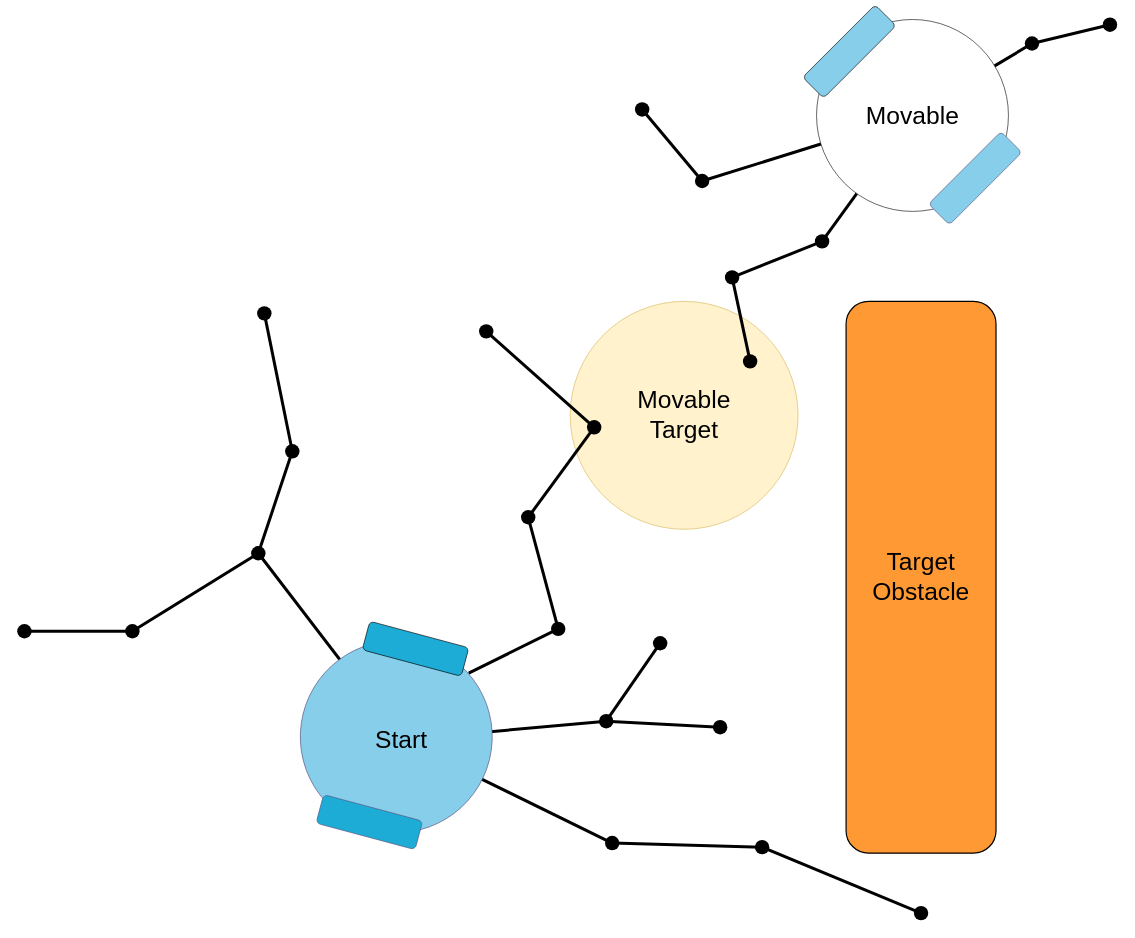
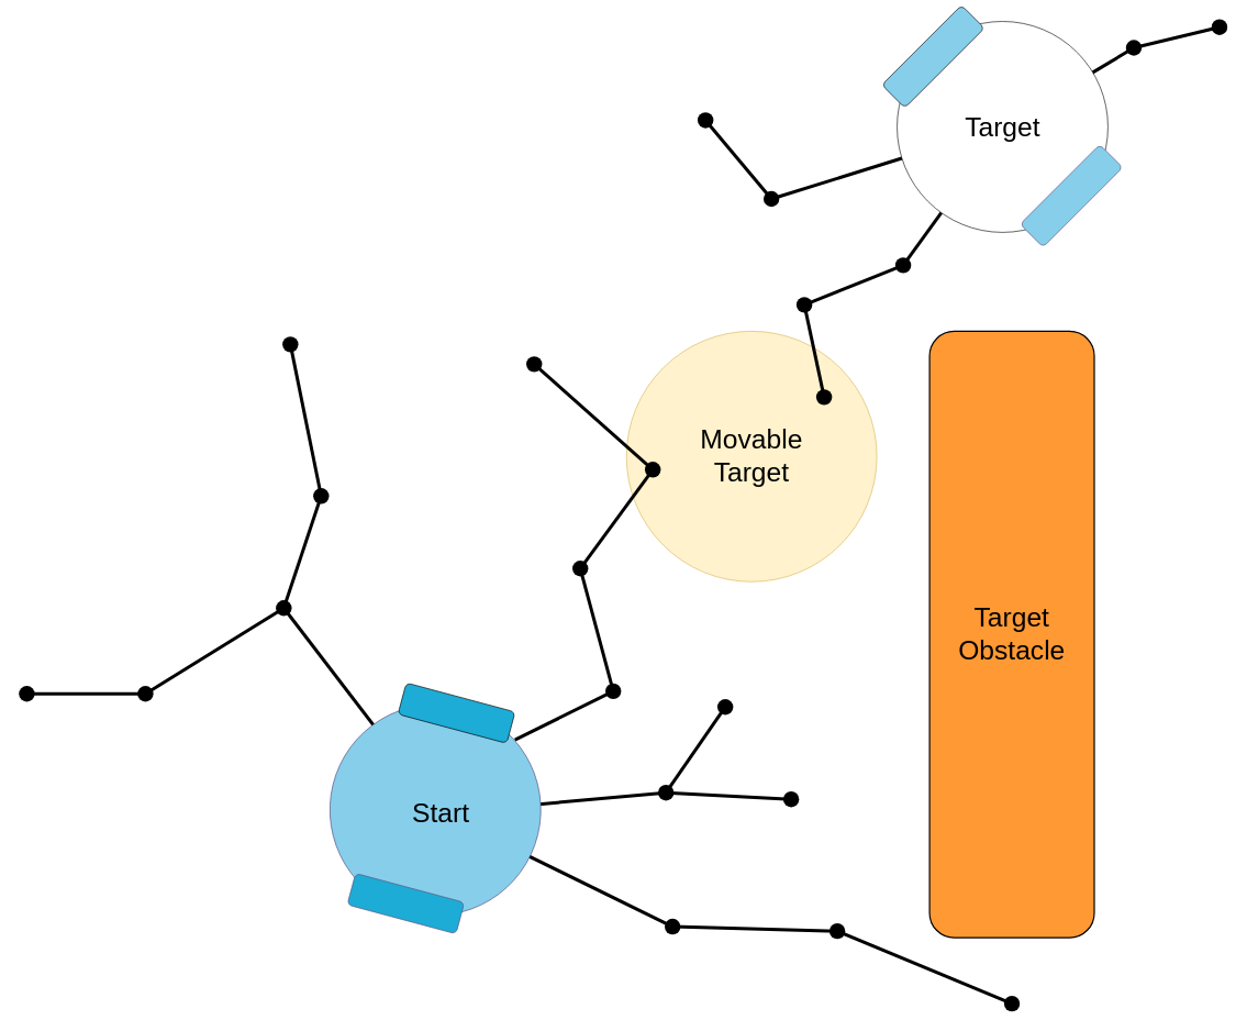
  <mxCell id="0" />
  <mxCell id="1" parent="0" />
  <mxCell id="2" value="" style="endArrow=none;html=1;rounded=0;fontSize=41;strokeWidth=5;" parent="1" source="22" target="12" edge="1"><mxGeometry width="50" height="50" relative="1" as="geometry"><mxPoint x="1175" y="1322.73" as="sourcePoint" /><mxPoint x="885" y="1292" as="targetPoint" /><Array as="points" /></mxGeometry></mxCell>
  <mxCell id="3" value="" style="endArrow=none;html=1;rounded=0;fontSize=41;strokeWidth=5;exitX=0.333;exitY=0.533;exitDx=0;exitDy=0;exitPerimeter=0;" parent="1" source="23" target="12" edge="1"><mxGeometry width="50" height="50" relative="1" as="geometry"><mxPoint x="1205" y="1352.73" as="sourcePoint" /><mxPoint x="915" y="1322" as="targetPoint" /><Array as="points" /></mxGeometry></mxCell>
  <mxCell id="4" value="" style="endArrow=none;html=1;rounded=0;fontSize=41;strokeWidth=5;startArrow=none;" parent="1" source="17" target="12" edge="1"><mxGeometry width="50" height="50" relative="1" as="geometry"><mxPoint x="430" y="922" as="sourcePoint" /><mxPoint x="100" y="562" as="targetPoint" /></mxGeometry></mxCell>
- <mxCell id="5" value="&lt;font style=&quot;font-size: 41px;&quot;&gt;Movable&lt;br&gt;&lt;/font&gt;" style="ellipse;whiteSpace=wrap;html=1;aspect=fixed;fillColor=none;strokeWidth=1;" parent="1" vertex="1"><mxGeometry x="1360.73" y="32" width="320" height="320" as="geometry" /></mxCell>
+ <mxCell id="5" value="&lt;font style=&quot;font-size: 41px;&quot;&gt;Target&lt;br&gt;&lt;/font&gt;" style="ellipse;whiteSpace=wrap;html=1;aspect=fixed;fillColor=none;strokeWidth=1;" parent="1" vertex="1"><mxGeometry x="1360.73" y="32" width="320" height="320" as="geometry" /></mxCell>
  <mxCell id="6" value="" style="rounded=1;whiteSpace=wrap;html=1;rotation=-45;fillColor=#87CEEB;" parent="1" vertex="1"><mxGeometry x="1330" y="60.66" width="170.91" height="49.27" as="geometry" /></mxCell>
  <mxCell id="7" value="" style="rounded=1;whiteSpace=wrap;html=1;rotation=-45;fillColor=#87CEEB;strokeColor=#56517e;gradientColor=none;" parent="1" vertex="1"><mxGeometry x="1539.82" y="272" width="170.91" height="49.27" as="geometry" /></mxCell>
  <mxCell id="8" value="" style="group;rotation=15;fillColor=none;" parent="1" connectable="0" vertex="1"><mxGeometry x="466.647" y="1042.647" width="370.706" height="370.706" as="geometry" /></mxCell>
  <mxCell id="9" value="&lt;font style=&quot;font-size: 41px;&quot;&gt;&lt;br&gt;&lt;/font&gt;" style="ellipse;whiteSpace=wrap;html=1;aspect=fixed;fillColor=#87CEEB;strokeColor=#56517e;strokeWidth=1;rotation=25;" parent="8" vertex="1"><mxGeometry x="33.35" y="25.35" width="320" height="320" as="geometry" /></mxCell>
  <mxCell id="10" value="" style="rounded=1;whiteSpace=wrap;html=1;rotation=15;fillColor=#1dacd6;" parent="8" vertex="1"><mxGeometry x="140" y="14" width="170.91" height="49.27" as="geometry" /></mxCell>
  <mxCell id="11" value="" style="rounded=1;whiteSpace=wrap;html=1;rotation=15;fillColor=#1dacd6;strokeColor=#56517e;gradientColor=none;" parent="8" vertex="1"><mxGeometry x="63" y="303" width="170.91" height="49.27" as="geometry" /></mxCell>
  <mxCell id="12" value="Start" style="text;html=1;align=center;verticalAlign=middle;resizable=0;points=[];autosize=1;strokeColor=none;fillColor=none;fontSize=41;" parent="1" vertex="1"><mxGeometry x="613.45" y="1203" width="110" height="60" as="geometry" /></mxCell>
  <mxCell id="13" value="&lt;font style=&quot;font-size: 41px;&quot;&gt;Target&lt;br&gt;Obstacle&lt;/font&gt;" style="rounded=1;whiteSpace=wrap;html=1;strokeWidth=2;fillColor=#FF9933;" parent="1" vertex="1"><mxGeometry x="1410" y="502" width="250" height="920" as="geometry" /></mxCell>
  <mxCell id="14" value="&lt;font style=&quot;font-size: 41px;&quot;&gt;Movable&lt;br&gt;Target&lt;/font&gt;" style="ellipse;whiteSpace=wrap;html=1;aspect=fixed;fillColor=#fff2cc;strokeColor=#d6b656;" parent="1" vertex="1"><mxGeometry x="950" y="502" width="380" height="380" as="geometry" /></mxCell>
  <mxCell id="15" value="" style="endArrow=none;html=1;rounded=0;fontSize=41;entryX=0.45;entryY=0.6;entryDx=0;entryDy=0;entryPerimeter=0;strokeWidth=5;" parent="1" source="21" target="27" edge="1"><mxGeometry width="50" height="50" relative="1" as="geometry"><mxPoint x="740" y="142" as="sourcePoint" /><mxPoint x="620" y="257.37" as="targetPoint" /></mxGeometry></mxCell>
  <mxCell id="16" value="" style="endArrow=none;html=1;rounded=0;fontSize=41;strokeWidth=5;" parent="1" target="17" edge="1"><mxGeometry width="50" height="50" relative="1" as="geometry"><mxPoint x="430" y="922" as="sourcePoint" /><mxPoint x="631.543" y="1198" as="targetPoint" /></mxGeometry></mxCell>
  <mxCell id="17" value="" style="shape=waypoint;sketch=0;fillStyle=solid;size=6;pointerEvents=1;points=[];fillColor=none;resizable=0;rotatable=0;perimeter=centerPerimeter;snapToPoint=1;fontSize=41;strokeColor=#000000;strokeWidth=10;" parent="1" vertex="1"><mxGeometry x="410" y="902" width="40" height="40" as="geometry" /></mxCell>
  <mxCell id="18" value="" style="shape=waypoint;sketch=0;fillStyle=solid;size=6;pointerEvents=1;points=[];fillColor=none;resizable=0;rotatable=0;perimeter=centerPerimeter;snapToPoint=1;fontSize=41;strokeColor=#000000;strokeWidth=10;" parent="1" vertex="1"><mxGeometry x="20" y="1032" width="40" height="40" as="geometry" /></mxCell>
  <mxCell id="19" value="" style="shape=waypoint;sketch=0;fillStyle=solid;size=6;pointerEvents=1;points=[];fillColor=none;resizable=0;rotatable=0;perimeter=centerPerimeter;snapToPoint=1;fontSize=41;strokeColor=#000000;strokeWidth=10;" parent="1" vertex="1"><mxGeometry x="200" y="1032" width="40" height="40" as="geometry" /></mxCell>
  <mxCell id="20" value="" style="shape=waypoint;sketch=0;fillStyle=solid;size=6;pointerEvents=1;points=[];fillColor=none;resizable=0;rotatable=0;perimeter=centerPerimeter;snapToPoint=1;fontSize=41;strokeColor=#000000;strokeWidth=10;" parent="1" vertex="1"><mxGeometry x="1150" y="281.27" width="40" height="40" as="geometry" /></mxCell>
  <mxCell id="21" value="" style="shape=waypoint;sketch=0;fillStyle=solid;size=6;pointerEvents=1;points=[];fillColor=none;resizable=0;rotatable=0;perimeter=centerPerimeter;snapToPoint=1;fontSize=41;strokeColor=#000000;strokeWidth=10;" parent="1" vertex="1"><mxGeometry x="1830" y="20.66" width="40" height="40" as="geometry" /></mxCell>
  <mxCell id="22" value="" style="shape=waypoint;sketch=0;fillStyle=solid;size=6;pointerEvents=1;points=[];fillColor=none;resizable=0;rotatable=0;perimeter=centerPerimeter;snapToPoint=1;fontSize=41;strokeColor=#000000;strokeWidth=10;" parent="1" vertex="1"><mxGeometry x="1000" y="1385.17" width="40" height="40" as="geometry" /></mxCell>
  <mxCell id="23" value="" style="shape=waypoint;sketch=0;fillStyle=solid;size=6;pointerEvents=1;points=[];fillColor=none;resizable=0;rotatable=0;perimeter=centerPerimeter;snapToPoint=1;fontSize=41;strokeColor=#000000;strokeWidth=10;" parent="1" vertex="1"><mxGeometry x="990" y="1182" width="40" height="40" as="geometry" /></mxCell>
  <mxCell id="24" value="" style="shape=waypoint;sketch=0;fillStyle=solid;size=6;pointerEvents=1;points=[];fillColor=none;resizable=0;rotatable=0;perimeter=centerPerimeter;snapToPoint=1;fontSize=41;strokeColor=#000000;strokeWidth=10;" parent="1" vertex="1"><mxGeometry x="1515" y="1502" width="40" height="40" as="geometry" /></mxCell>
  <mxCell id="25" value="" style="shape=waypoint;sketch=0;fillStyle=solid;size=6;pointerEvents=1;points=[];fillColor=none;resizable=0;rotatable=0;perimeter=centerPerimeter;snapToPoint=1;fontSize=41;strokeColor=#000000;strokeWidth=10;" parent="1" vertex="1"><mxGeometry x="1250" y="1392" width="40" height="40" as="geometry" /></mxCell>
  <mxCell id="26" value="" style="shape=waypoint;sketch=0;fillStyle=solid;size=6;pointerEvents=1;points=[];fillColor=none;resizable=0;rotatable=0;perimeter=centerPerimeter;snapToPoint=1;fontSize=41;strokeColor=#000000;strokeWidth=10;" parent="1" vertex="1"><mxGeometry x="1350" y="382" width="40" height="40" as="geometry" /></mxCell>
  <mxCell id="27" value="" style="shape=waypoint;sketch=0;fillStyle=solid;size=6;pointerEvents=1;points=[];fillColor=none;resizable=0;rotatable=0;perimeter=centerPerimeter;snapToPoint=1;fontSize=41;strokeColor=#000000;strokeWidth=10;" parent="1" vertex="1"><mxGeometry x="1700" y="52" width="40" height="40" as="geometry" /></mxCell>
  <mxCell id="28" value="" style="shape=waypoint;sketch=0;fillStyle=solid;size=6;pointerEvents=1;points=[];fillColor=none;resizable=0;rotatable=0;perimeter=centerPerimeter;snapToPoint=1;fontSize=41;strokeColor=#000000;strokeWidth=10;" parent="1" vertex="1"><mxGeometry x="1230" y="582" width="40" height="40" as="geometry" /></mxCell>
  <mxCell id="29" value="" style="shape=waypoint;sketch=0;fillStyle=solid;size=6;pointerEvents=1;points=[];fillColor=none;resizable=0;rotatable=0;perimeter=centerPerimeter;snapToPoint=1;fontSize=41;strokeColor=#000000;strokeWidth=10;" parent="1" vertex="1"><mxGeometry x="1200" y="442" width="40" height="40" as="geometry" /></mxCell>
  <mxCell id="30" value="" style="shape=waypoint;sketch=0;fillStyle=solid;size=6;pointerEvents=1;points=[];fillColor=none;resizable=0;rotatable=0;perimeter=centerPerimeter;snapToPoint=1;fontSize=41;strokeColor=#000000;strokeWidth=10;" parent="1" vertex="1"><mxGeometry x="420" y="502" width="40" height="40" as="geometry" /></mxCell>
  <mxCell id="31" value="" style="endArrow=none;html=1;rounded=0;fontSize=41;strokeWidth=5;startArrow=none;exitX=0;exitY=0.05;exitDx=0;exitDy=0;exitPerimeter=0;" parent="1" source="26" target="5" edge="1"><mxGeometry width="50" height="50" relative="1" as="geometry"><mxPoint x="440" y="932" as="sourcePoint" /><mxPoint x="641.543" y="1208" as="targetPoint" /></mxGeometry></mxCell>
  <mxCell id="32" value="" style="endArrow=none;html=1;rounded=0;fontSize=41;entryX=0.678;entryY=0.385;entryDx=0;entryDy=0;entryPerimeter=0;strokeWidth=5;exitX=0.428;exitY=0.503;exitDx=0;exitDy=0;exitPerimeter=0;" parent="1" source="26" target="29" edge="1"><mxGeometry width="50" height="50" relative="1" as="geometry"><mxPoint x="1110" y="182.73" as="sourcePoint" /><mxPoint x="820" y="152" as="targetPoint" /><Array as="points" /></mxGeometry></mxCell>
  <mxCell id="33" value="" style="endArrow=none;html=1;rounded=0;fontSize=41;strokeWidth=5;startArrow=none;" parent="1" source="45" edge="1"><mxGeometry width="50" height="50" relative="1" as="geometry"><mxPoint x="1120" y="192.73" as="sourcePoint" /><mxPoint x="1070" y="182" as="targetPoint" /><Array as="points"><mxPoint x="1070" y="182" /></Array></mxGeometry></mxCell>
  <mxCell id="34" value="" style="endArrow=none;html=1;rounded=0;fontSize=41;strokeWidth=5;" parent="1" source="27" target="5" edge="1"><mxGeometry width="50" height="50" relative="1" as="geometry"><mxPoint x="1130" y="202.73" as="sourcePoint" /><mxPoint x="840" y="172" as="targetPoint" /><Array as="points" /></mxGeometry></mxCell>
  <mxCell id="35" value="" style="endArrow=none;html=1;rounded=0;fontSize=41;entryX=0.604;entryY=0.492;entryDx=0;entryDy=0;entryPerimeter=0;strokeWidth=5;" parent="1" source="5" target="20" edge="1"><mxGeometry width="50" height="50" relative="1" as="geometry"><mxPoint x="1140" y="212.73" as="sourcePoint" /><mxPoint x="850" y="182" as="targetPoint" /><Array as="points" /></mxGeometry></mxCell>
  <mxCell id="36" value="" style="endArrow=none;html=1;rounded=0;fontSize=41;strokeWidth=5;" parent="1" source="25" target="22" edge="1"><mxGeometry width="50" height="50" relative="1" as="geometry"><mxPoint x="1185" y="1332.73" as="sourcePoint" /><mxPoint x="895" y="1302" as="targetPoint" /><Array as="points" /></mxGeometry></mxCell>
  <mxCell id="37" value="" style="endArrow=none;html=1;rounded=0;fontSize=41;entryX=0.458;entryY=0.783;entryDx=0;entryDy=0;entryPerimeter=0;strokeWidth=5;" parent="1" source="24" target="25" edge="1"><mxGeometry width="50" height="50" relative="1" as="geometry"><mxPoint x="1215" y="1362.73" as="sourcePoint" /><mxPoint x="925" y="1332" as="targetPoint" /><Array as="points" /></mxGeometry></mxCell>
  <mxCell id="38" value="" style="endArrow=none;html=1;rounded=0;fontSize=41;entryX=0.825;entryY=1.136;entryDx=0;entryDy=0;entryPerimeter=0;strokeWidth=5;exitX=0.575;exitY=1.207;exitDx=0;exitDy=0;exitPerimeter=0;" parent="1" source="29" target="28" edge="1"><mxGeometry width="50" height="50" relative="1" as="geometry"><mxPoint x="1225" y="1372.73" as="sourcePoint" /><mxPoint x="935" y="1342" as="targetPoint" /><Array as="points" /></mxGeometry></mxCell>
  <mxCell id="39" value="" style="endArrow=none;html=1;rounded=0;fontSize=41;strokeWidth=5;startArrow=none;" parent="1" target="19" edge="1"><mxGeometry width="50" height="50" relative="1" as="geometry"><mxPoint x="30" y="1052" as="sourcePoint" /><mxPoint x="641.543" y="1208" as="targetPoint" /></mxGeometry></mxCell>
  <mxCell id="40" value="" style="endArrow=none;html=1;rounded=0;fontSize=41;strokeWidth=5;startArrow=none;" parent="1" source="19" target="17" edge="1"><mxGeometry width="50" height="50" relative="1" as="geometry"><mxPoint x="450" y="942" as="sourcePoint" /><mxPoint x="651.543" y="1218" as="targetPoint" /></mxGeometry></mxCell>
  <mxCell id="41" value="" style="endArrow=none;html=1;rounded=0;fontSize=41;strokeWidth=5;startArrow=none;entryX=0.484;entryY=0.57;entryDx=0;entryDy=0;entryPerimeter=0;" parent="1" source="17" target="43" edge="1"><mxGeometry width="50" height="50" relative="1" as="geometry"><mxPoint x="460" y="952" as="sourcePoint" /><mxPoint x="500" y="762" as="targetPoint" /></mxGeometry></mxCell>
  <mxCell id="42" value="" style="endArrow=none;html=1;rounded=0;fontSize=41;strokeWidth=5;startArrow=none;exitDx=0;exitDy=0;exitPerimeter=0;" parent="1" source="43" edge="1"><mxGeometry width="50" height="50" relative="1" as="geometry"><mxPoint x="470" y="962" as="sourcePoint" /><mxPoint x="490" y="762" as="targetPoint" /></mxGeometry></mxCell>
  <mxCell id="43" value="" style="shape=waypoint;sketch=0;fillStyle=solid;size=6;pointerEvents=1;points=[];fillColor=none;resizable=0;rotatable=0;perimeter=centerPerimeter;snapToPoint=1;fontSize=41;strokeColor=#000000;strokeWidth=10;" parent="1" vertex="1"><mxGeometry x="466.65" y="732" width="40" height="40" as="geometry" /></mxCell>
  <mxCell id="44" value="" style="endArrow=none;html=1;rounded=0;fontSize=41;strokeWidth=5;" parent="1" source="20" target="45" edge="1"><mxGeometry width="50" height="50" relative="1" as="geometry"><mxPoint x="1170" y="301.27" as="sourcePoint" /><mxPoint x="1080" y="212" as="targetPoint" /><Array as="points" /></mxGeometry></mxCell>
  <mxCell id="45" value="" style="shape=waypoint;sketch=0;fillStyle=solid;size=6;pointerEvents=1;points=[];fillColor=none;resizable=0;rotatable=0;perimeter=centerPerimeter;snapToPoint=1;fontSize=41;strokeColor=#000000;strokeWidth=10;" parent="1" vertex="1"><mxGeometry x="1050" y="162" width="40" height="40" as="geometry" /></mxCell>
  <mxCell id="46" value="" style="shape=waypoint;sketch=0;fillStyle=solid;size=6;pointerEvents=1;points=[];fillColor=none;resizable=0;rotatable=0;perimeter=centerPerimeter;snapToPoint=1;fontSize=41;strokeColor=#000000;strokeWidth=10;" vertex="1" parent="1"><mxGeometry x="1180" y="1192" width="40" height="40" as="geometry" /></mxCell>
  <mxCell id="47" value="" style="shape=waypoint;sketch=0;fillStyle=solid;size=6;pointerEvents=1;points=[];fillColor=none;resizable=0;rotatable=0;perimeter=centerPerimeter;snapToPoint=1;fontSize=41;strokeColor=#000000;strokeWidth=10;" vertex="1" parent="1"><mxGeometry x="1080" y="1052" width="40" height="40" as="geometry" /></mxCell>
  <mxCell id="48" value="" style="shape=waypoint;sketch=0;fillStyle=solid;size=6;pointerEvents=1;points=[];fillColor=none;resizable=0;rotatable=0;perimeter=centerPerimeter;snapToPoint=1;fontSize=41;strokeColor=#000000;strokeWidth=10;" vertex="1" parent="1"><mxGeometry x="910" y="1028" width="40" height="40" as="geometry" /></mxCell>
  <mxCell id="49" value="" style="shape=waypoint;sketch=0;fillStyle=solid;size=6;pointerEvents=1;points=[];fillColor=none;resizable=0;rotatable=0;perimeter=centerPerimeter;snapToPoint=1;fontSize=41;strokeColor=#000000;strokeWidth=10;" vertex="1" parent="1"><mxGeometry x="970" y="692" width="40" height="40" as="geometry" /></mxCell>
  <mxCell id="50" value="" style="endArrow=none;html=1;rounded=0;fontSize=41;strokeWidth=5;startArrow=none;entryX=1.084;entryY=0.417;entryDx=0;entryDy=0;entryPerimeter=0;exitX=0.5;exitY=0.6;exitDx=0;exitDy=0;exitPerimeter=0;" edge="1" parent="1" source="30" target="43"><mxGeometry width="50" height="50" relative="1" as="geometry"><mxPoint x="430" y="642" as="sourcePoint" /><mxPoint x="486.65" y="752" as="targetPoint" /></mxGeometry></mxCell>
  <mxCell id="51" value="" style="endArrow=none;html=1;rounded=0;fontSize=41;strokeWidth=5;startArrow=none;exitX=0.375;exitY=0.667;exitDx=0;exitDy=0;exitPerimeter=0;entryX=0.702;entryY=0.04;entryDx=0;entryDy=0;entryPerimeter=0;" edge="1" parent="1" source="48" target="9"><mxGeometry width="50" height="50" relative="1" as="geometry"><mxPoint x="450" y="662" as="sourcePoint" /><mxPoint x="506.65" y="772" as="targetPoint" /></mxGeometry></mxCell>
  <mxCell id="52" value="" style="endArrow=none;html=1;rounded=0;fontSize=41;strokeWidth=5;startArrow=none;" edge="1" parent="1" source="57" target="48"><mxGeometry width="50" height="50" relative="1" as="geometry"><mxPoint x="820" y="862" as="sourcePoint" /><mxPoint x="516.65" y="782" as="targetPoint" /></mxGeometry></mxCell>
  <mxCell id="53" value="" style="endArrow=none;html=1;rounded=0;fontSize=41;strokeWidth=5;startArrow=none;" edge="1" parent="1" source="59" target="49"><mxGeometry width="50" height="50" relative="1" as="geometry"><mxPoint x="810" y="552" as="sourcePoint" /><mxPoint x="526.65" y="792" as="targetPoint" /></mxGeometry></mxCell>
  <mxCell id="54" value="" style="endArrow=none;html=1;rounded=0;fontSize=41;strokeWidth=5;startArrow=none;exitDx=0;exitDy=0;exitPerimeter=0;" edge="1" parent="1" source="57"><mxGeometry width="50" height="50" relative="1" as="geometry"><mxPoint x="480" y="692" as="sourcePoint" /><mxPoint x="880" y="862" as="targetPoint" /></mxGeometry></mxCell>
  <mxCell id="55" value="" style="endArrow=none;html=1;rounded=0;fontSize=41;strokeWidth=5;startArrow=none;" edge="1" parent="1" source="23" target="47"><mxGeometry width="50" height="50" relative="1" as="geometry"><mxPoint x="490" y="702" as="sourcePoint" /><mxPoint x="546.65" y="812" as="targetPoint" /></mxGeometry></mxCell>
  <mxCell id="56" value="" style="endArrow=none;html=1;rounded=0;fontSize=41;strokeWidth=5;startArrow=none;" edge="1" parent="1" source="23" target="46"><mxGeometry width="50" height="50" relative="1" as="geometry"><mxPoint x="500" y="712" as="sourcePoint" /><mxPoint x="556.65" y="822" as="targetPoint" /></mxGeometry></mxCell>
  <mxCell id="57" value="" style="shape=waypoint;sketch=0;fillStyle=solid;size=6;pointerEvents=1;points=[];fillColor=none;resizable=0;rotatable=0;perimeter=centerPerimeter;snapToPoint=1;fontSize=41;strokeColor=#000000;strokeWidth=10;" vertex="1" parent="1"><mxGeometry x="860" y="842" width="40" height="40" as="geometry" /></mxCell>
  <mxCell id="58" value="" style="endArrow=none;html=1;rounded=0;fontSize=41;strokeWidth=5;startArrow=none;exitX=0.292;exitY=1.083;exitDx=0;exitDy=0;exitPerimeter=0;" edge="1" parent="1" source="49" target="57"><mxGeometry width="50" height="50" relative="1" as="geometry"><mxPoint x="990" y="712" as="sourcePoint" /><mxPoint x="880" y="862" as="targetPoint" /></mxGeometry></mxCell>
  <mxCell id="59" value="" style="shape=waypoint;sketch=0;fillStyle=solid;size=6;pointerEvents=1;points=[];fillColor=none;resizable=0;rotatable=0;perimeter=centerPerimeter;snapToPoint=1;fontSize=41;strokeColor=#000000;strokeWidth=10;" vertex="1" parent="1"><mxGeometry x="790" y="532" width="40" height="40" as="geometry" /></mxCell>
  <mxCell id="60" value="" style="endArrow=none;html=1;rounded=0;fontSize=41;strokeWidth=5;startArrow=none;" edge="1" parent="1" target="59"><mxGeometry width="50" height="50" relative="1" as="geometry"><mxPoint x="810" y="552" as="sourcePoint" /><mxPoint x="990" y="712" as="targetPoint" /></mxGeometry></mxCell>
